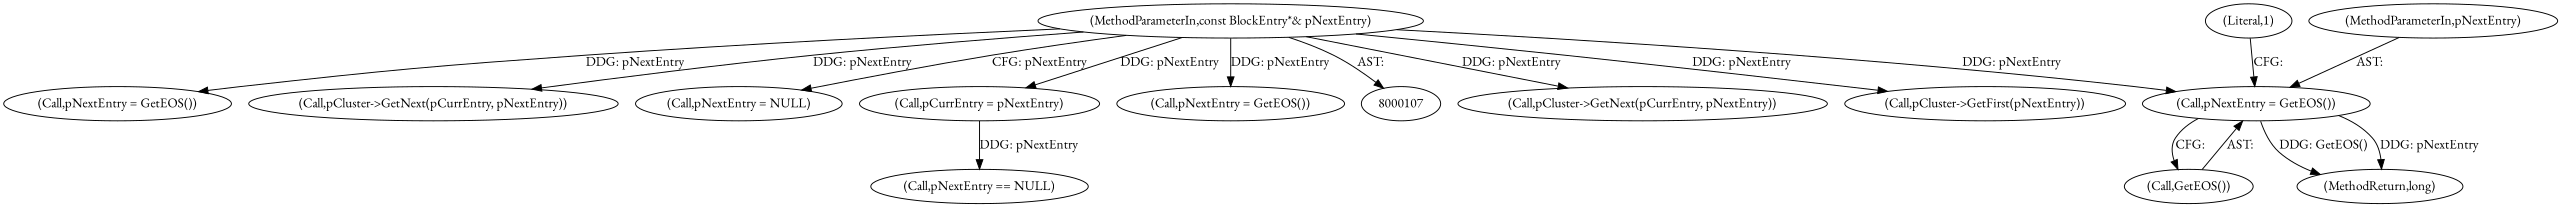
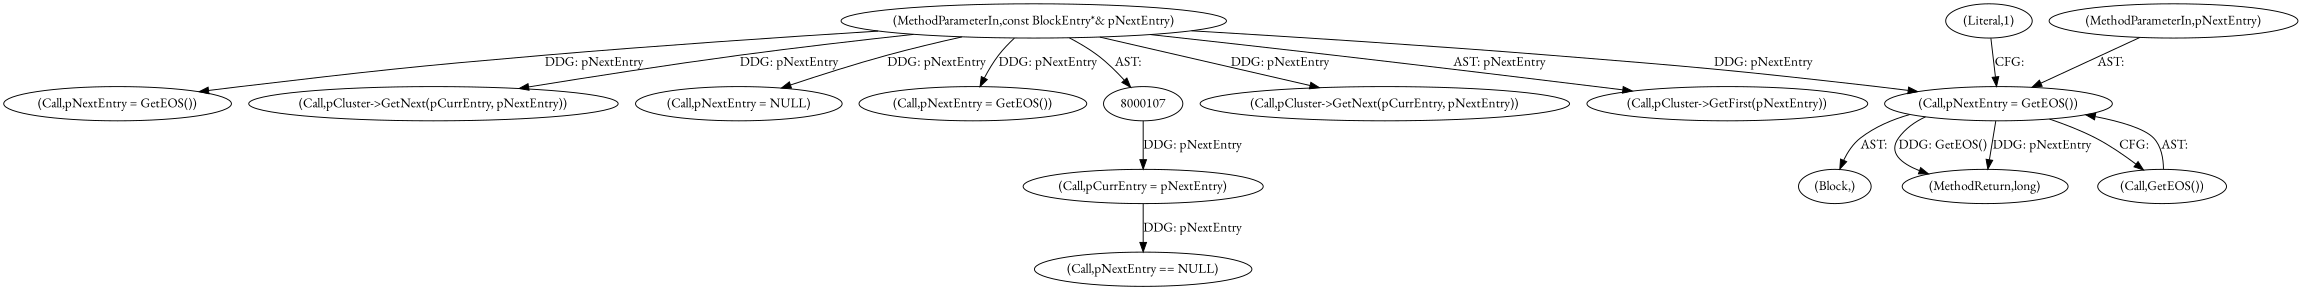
  digraph {
    fontname="EB Garamond"
    node [fontname="EB Garamond"]
    edge [fontname="EB Garamond"]
    n1 [label="(Call,pNextEntry = GetEOS())"]
    n2 [label="(MethodReturn,long)"]
+   n3 [label="(Block,)"]
    n4 [label="(Call,GetEOS())"]
    n5 [label="(MethodParameterIn,const BlockEntry*& pNextEntry)"]
    n6 [label="(Call,pCluster->GetNext(pCurrEntry, pNextEntry))"]
    n7 [label="(Call,pCluster->GetFirst(pNextEntry))"]
    n8 [label="(Call,pNextEntry = GetEOS())"]
    n9 [label="(Call,pCluster->GetNext(pCurrEntry, pNextEntry))"]
    n10 [label="(Call,pNextEntry = NULL)"]
    n11 [label="(Call,pCurrEntry = pNextEntry)"]
    n12 [label="(Call,pNextEntry = GetEOS())"]
    n13 [label=8000107]
    n14 [label="(Call,pNextEntry == NULL)"]
    n15 [label="(Literal,1)"]
    n16 [label="(MethodParameterIn,pNextEntry)"]
    n1 -> n2 [label="DDG: pNextEntry"]
    n1 -> n2 [label="DDG: GetEOS()"]
+   n1 -> n3 [label="AST: "]
    n1 -> n4 [label="CFG: "]
    n4 -> n1 [label="AST: "]
    n5 -> n1 [label="DDG: pNextEntry"]
    n5 -> n6 [label="DDG: pNextEntry"]
-   n5 -> n7 [label="DDG: pNextEntry"]
+   n5 -> n7 [label="AST: pNextEntry"]
    n5 -> n8 [label="DDG: pNextEntry"]
    n5 -> n9 [label="DDG: pNextEntry"]
-   n5 -> n10 [label="CFG: pNextEntry"]
-   n5 -> n11 [label="DDG: pNextEntry"]
+   n5 -> n10 [label="DDG: pNextEntry"]
+   n13 -> n11 [label="DDG: pNextEntry"]
    n5 -> n12 [label="DDG: pNextEntry"]
    n5 -> n13 [label="AST: "]
    n11 -> n14 [label="DDG: pNextEntry"]
    n15 -> n1 [label="CFG: "]
    n16 -> n1 [label="AST: "]
  }
